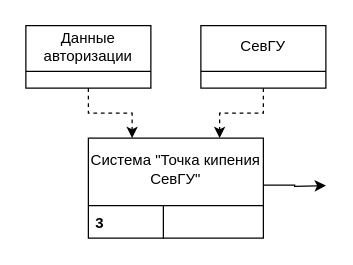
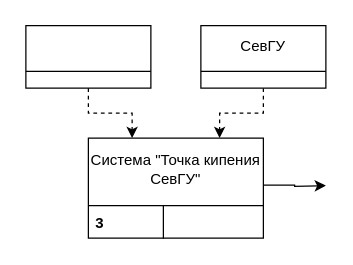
  <mxCell id="0" />
  <mxCell id="1" parent="0" />
  <mxCell id="2" value="" style="group" vertex="1" connectable="0" parent="1"><mxGeometry x="70" y="110" width="140" height="80" as="geometry" /></mxCell>
  <mxCell id="3" value="" style="group" vertex="1" connectable="0" parent="2"><mxGeometry width="140" height="80" as="geometry" /></mxCell>
  <mxCell id="4" value="" style="rounded=0;whiteSpace=wrap;html=1;" vertex="1" parent="3"><mxGeometry width="140" height="80" as="geometry" /></mxCell>
  <mxCell id="5" value="" style="line;strokeWidth=1;fillColor=none;align=left;verticalAlign=middle;spacingTop=-1;spacingLeft=3;spacingRight=3;rotatable=0;labelPosition=right;points=[];portConstraint=eastwest;fontSize=12;" vertex="1" parent="3"><mxGeometry y="50" width="140" height="8" as="geometry" /></mxCell>
  <mxCell id="6" value="" style="shape=partialRectangle;top=0;left=0;right=0;bottom=0;align=left;verticalAlign=top;fillColor=none;spacingLeft=60;spacingRight=4;overflow=hidden;rotatable=0;points=[[0,0.5],[1,0.5]];portConstraint=eastwest;dropTarget=0;fontSize=12;" vertex="1" parent="3"><mxGeometry y="54" width="140" height="26" as="geometry" /></mxCell>
  <mxCell id="7" value="3" style="shape=partialRectangle;fontStyle=1;top=0;left=0;bottom=0;fillColor=none;align=left;verticalAlign=top;spacingLeft=4;spacingRight=4;overflow=hidden;rotatable=0;points=[];portConstraint=eastwest;part=1;fontSize=12;" vertex="1" connectable="0" parent="6"><mxGeometry width="60" height="26" as="geometry" /></mxCell>
  <mxCell id="8" value="Система &quot;Точка кипения СевГУ&quot;" style="text;html=1;strokeColor=none;fillColor=none;align=center;verticalAlign=middle;whiteSpace=wrap;rounded=0;" vertex="1" parent="3"><mxGeometry width="140" height="50" as="geometry" /></mxCell>
  <mxCell id="9" style="edgeStyle=orthogonalEdgeStyle;rounded=0;orthogonalLoop=1;jettySize=auto;html=1;dashed=1;entryX=0.75;entryY=0;entryDx=0;entryDy=0;" edge="1" parent="1" source="15" target="8"><mxGeometry relative="1" as="geometry"><mxPoint x="173" y="100" as="targetPoint" /></mxGeometry></mxCell>
  <mxCell id="10" style="edgeStyle=orthogonalEdgeStyle;rounded=0;orthogonalLoop=1;jettySize=auto;html=1;exitX=1;exitY=0.75;exitDx=0;exitDy=0;" edge="1" parent="1" source="8"><mxGeometry relative="1" as="geometry"><mxPoint x="260" y="148" as="targetPoint" /></mxGeometry></mxCell>
  <mxCell id="11" value="" style="group" vertex="1" connectable="0" parent="1"><mxGeometry x="160" y="20" width="100" height="50" as="geometry" /></mxCell>
  <mxCell id="12" value="" style="group" vertex="1" connectable="0" parent="11"><mxGeometry width="100" height="50" as="geometry" /></mxCell>
  <mxCell id="13" value="" style="group" vertex="1" connectable="0" parent="12"><mxGeometry width="100" height="50" as="geometry" /></mxCell>
  <mxCell id="14" value="" style="group" vertex="1" connectable="0" parent="13"><mxGeometry width="100" height="50" as="geometry" /></mxCell>
  <mxCell id="15" value="" style="verticalLabelPosition=bottom;verticalAlign=top;html=1;shape=mxgraph.basic.rect;fillColor2=none;strokeWidth=1;size=20;indent=5;" vertex="1" parent="14"><mxGeometry width="100" height="50" as="geometry" /></mxCell>
  <mxCell id="16" value="" style="line;strokeWidth=1;fillColor=none;align=left;verticalAlign=middle;spacingTop=-1;spacingLeft=3;spacingRight=3;rotatable=0;labelPosition=right;points=[];portConstraint=eastwest;fontSize=12;" vertex="1" parent="14"><mxGeometry y="33.333" width="100" height="6.667" as="geometry" /></mxCell>
  <mxCell id="17" value="СевГУ" style="text;html=1;strokeColor=none;fillColor=none;align=center;verticalAlign=middle;whiteSpace=wrap;rounded=0;" vertex="1" parent="14"><mxGeometry y="8.333" width="100" height="16.667" as="geometry" /></mxCell>
  <mxCell id="18" value="" style="group" vertex="1" connectable="0" parent="1"><mxGeometry x="20" y="20" width="100" height="50" as="geometry" /></mxCell>
  <mxCell id="19" value="" style="group" vertex="1" connectable="0" parent="18"><mxGeometry width="100" height="50" as="geometry" /></mxCell>
  <mxCell id="20" value="" style="group" vertex="1" connectable="0" parent="19"><mxGeometry width="100" height="50" as="geometry" /></mxCell>
  <mxCell id="21" value="" style="group" vertex="1" connectable="0" parent="20"><mxGeometry width="100" height="50" as="geometry" /></mxCell>
  <mxCell id="22" value="" style="verticalLabelPosition=bottom;verticalAlign=top;html=1;shape=mxgraph.basic.rect;fillColor2=none;strokeWidth=1;size=20;indent=5;" vertex="1" parent="21"><mxGeometry width="100" height="50" as="geometry" /></mxCell>
  <mxCell id="23" value="" style="line;strokeWidth=1;fillColor=none;align=left;verticalAlign=middle;spacingTop=-1;spacingLeft=3;spacingRight=3;rotatable=0;labelPosition=right;points=[];portConstraint=eastwest;fontSize=12;" vertex="1" parent="21"><mxGeometry y="33.333" width="100" height="6.667" as="geometry" /></mxCell>
- <mxCell id="24" value="Данные авторизации" style="text;html=1;strokeColor=none;fillColor=none;align=center;verticalAlign=middle;whiteSpace=wrap;rounded=0;" vertex="1" parent="21"><mxGeometry y="8.333" width="100" height="16.667" as="geometry" /></mxCell>
  <mxCell id="25" style="edgeStyle=orthogonalEdgeStyle;rounded=0;orthogonalLoop=1;jettySize=auto;html=1;entryX=0.25;entryY=0;entryDx=0;entryDy=0;dashed=1;" edge="1" parent="1" source="22" target="8"><mxGeometry relative="1" as="geometry" /></mxCell>
